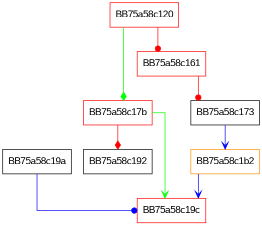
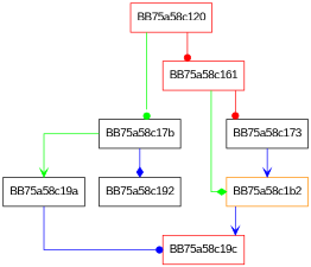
  digraph {
    fontname="Liberation Sans"
    splines=ortho
    node [color=black fontname="Liberation Sans" shape=box]
    edge [arrowhead=diamond color=green fontname="Liberation Sans"]
    BB75a58c120 [color=red]
-   BB75a58c17b [color=red]
+   BB75a58c17b
    BB75a58c161 [color=red]
    BB75a58c19a
    BB75a58c192
    BB75a58c1b2 [color=darkorange]
    BB75a58c173
    BB75a58c19c [color=red]
-   BB75a58c120 -> BB75a58c17b
+   BB75a58c120 -> BB75a58c17b [arrowhead=dot]
    BB75a58c120 -> BB75a58c161 [arrowhead=dot color=red]
-   BB75a58c17b -> BB75a58c19c [arrowhead=vee]
-   BB75a58c17b -> BB75a58c192 [color=red]
+   BB75a58c17b -> BB75a58c19a [arrowhead=vee]
+   BB75a58c17b -> BB75a58c192 [color=blue]
+   BB75a58c161 -> BB75a58c1b2
    BB75a58c161 -> BB75a58c173 [arrowhead=dot color=red]
    BB75a58c19a -> BB75a58c19c [arrowhead=dot color=blue]
    BB75a58c1b2 -> BB75a58c19c [arrowhead=vee color=blue]
    BB75a58c173 -> BB75a58c1b2 [arrowhead=vee color=blue]
  }
